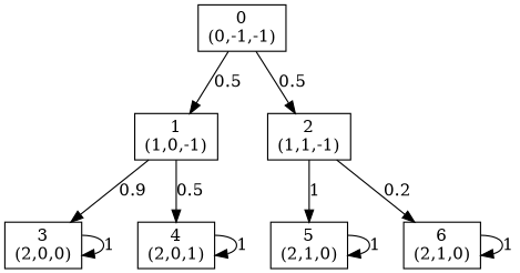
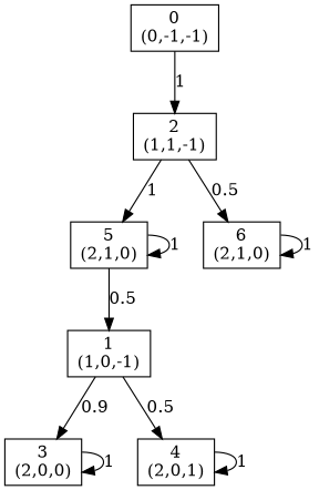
  digraph {
    node [shape=box]
    n1 [label="0\n(0,-1,-1)"]
    n2 [label="1\n(1,0,-1)"]
    n3 [label="2\n(1,1,-1)"]
    n4 [label="3\n(2,0,0)"]
    n5 [label="4\n(2,0,1)"]
    n6 [label="5\n(2,1,0)"]
    n7 [label="6\n(2,1,0)"]
-   n1 -> n2 [label=0.5]
-   n1 -> n3 [label=0.5]
+   n6 -> n2 [label=0.5]
+   n1 -> n3 [label=1]
    n2 -> n4 [label=0.9]
    n2 -> n5 [label=0.5]
    n3 -> n6 [label=1]
-   n3 -> n7 [label=0.2]
+   n3 -> n7 [label=0.5]
    n4 -> n4 [label=1]
    n5 -> n5 [label=1]
    n6 -> n6 [label=1]
    n7 -> n7 [label=1]
  }
